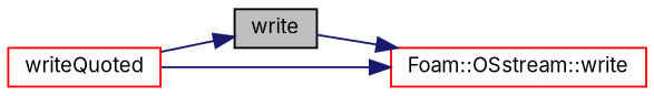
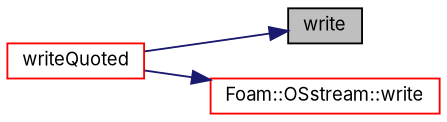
  digraph {
    fontname=Inter
    rankdir=LR
    node [color=red fontname=Inter fontsize=10 shape=record]
    edge [color=midnightblue fontname=Inter fontsize=10 labelfontname=FreeSans labelfontsize=10 style=solid]
    n1 [color=black fillcolor=grey75 fontcolor=black height=0.2 label=write style=filled width=0.4]
    n2 [height=0.2 label="Foam::OSstream::write" width=0.4]
    n3 [height=0.2 label=writeQuoted width=0.4]
-   n1 -> n2
    n3 -> n1
    n3 -> n2
  }
